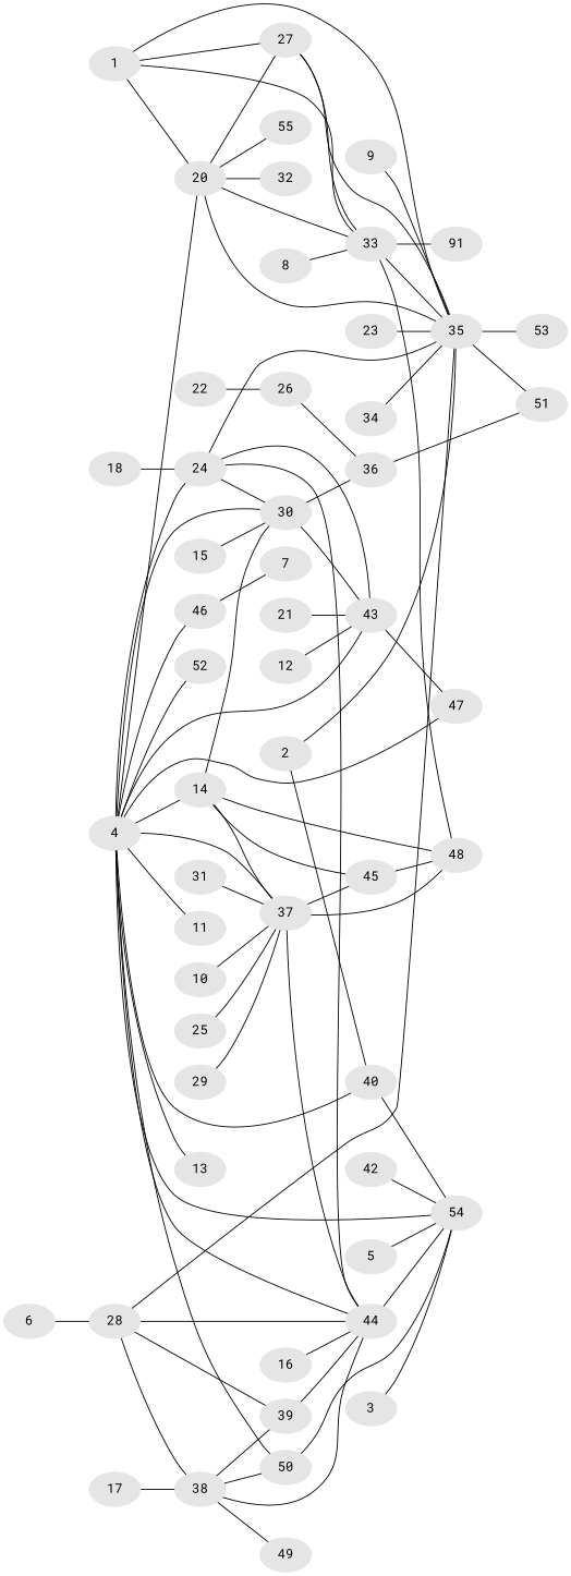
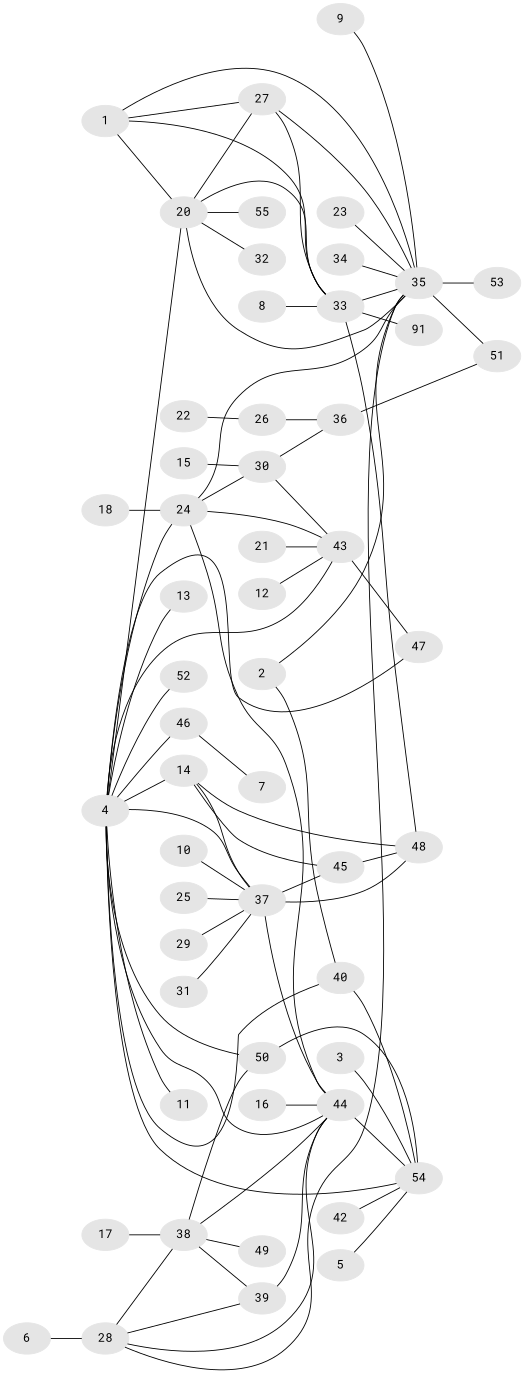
  graph {
    fontname="Roboto Mono"
    rankdir=LR
    node [color=gray90 fontname="Roboto Mono" style=filled]
    edge [fontname="Roboto Mono" weight=1.0]
    1
    20
    27
    33
    35
    32
    55
    48
    n9 [label=91]
    51
    53
    2
    40
    54
    3
    4
    11
    13
    14
    24
    30
    37
    43
    44
    46
    47
    50
    52
    45
    36
    7
    5
    6
    28
    38
    39
    8
    9
    10
    12
    15
    16
    17
    49
    18
    21
    22
    26
    23
    25
    29
    31
    34
    42
    1 -- 20
    1 -- 27
    1 -- 33
    1 -- 35
    20 -- 27
    20 -- 33
    20 -- 35
    20 -- 32
    20 -- 55
    27 -- 33
    27 -- 35
    33 -- 35
    33 -- 48 [weight=2.0]
    33 -- n9
    35 -- 51
    35 -- 53
    2 -- 35
    2 -- 40
    40 -- 54 [weight=2.0]
    3 -- 54
    4 -- 20
    4 -- 40 [weight=2.0]
    4 -- 54 [weight=4.0]
    4 -- 11
    4 -- 13
    4 -- 14 [weight=2.0]
    4 -- 24 [weight=2.0]
-   4 -- 30
    4 -- 37 [weight=2.0]
    4 -- 43
    4 -- 44
    4 -- 46
    4 -- 47
    4 -- 50
    4 -- 52
    14 -- 48
-   14 -- 30
    14 -- 37
    14 -- 45 [weight=2.0]
    24 -- 35
    24 -- 30 [weight=2.0]
    24 -- 43 [weight=2.0]
    24 -- 44
    30 -- 43
    30 -- 36
    37 -- 48
    37 -- 44
    37 -- 45 [weight=2.0]
    43 -- 47
    44 -- 54
    46 -- 7
    50 -- 54
    45 -- 48 [weight=2.0]
    36 -- 51
    5 -- 54
    6 -- 28
    28 -- 35
    28 -- 44 [weight=2.0]
    28 -- 38
    28 -- 39
    38 -- 44 [weight=2.0]
    38 -- 50
    38 -- 39
    38 -- 49
    39 -- 44 [weight=2.0]
    8 -- 33
    9 -- 35
    10 -- 37
    12 -- 43
    15 -- 30
    16 -- 44
    17 -- 38
    18 -- 24
    21 -- 43
    22 -- 26
    26 -- 36
    23 -- 35
    25 -- 37
    29 -- 37
    31 -- 37
    34 -- 35
    42 -- 54
  }
